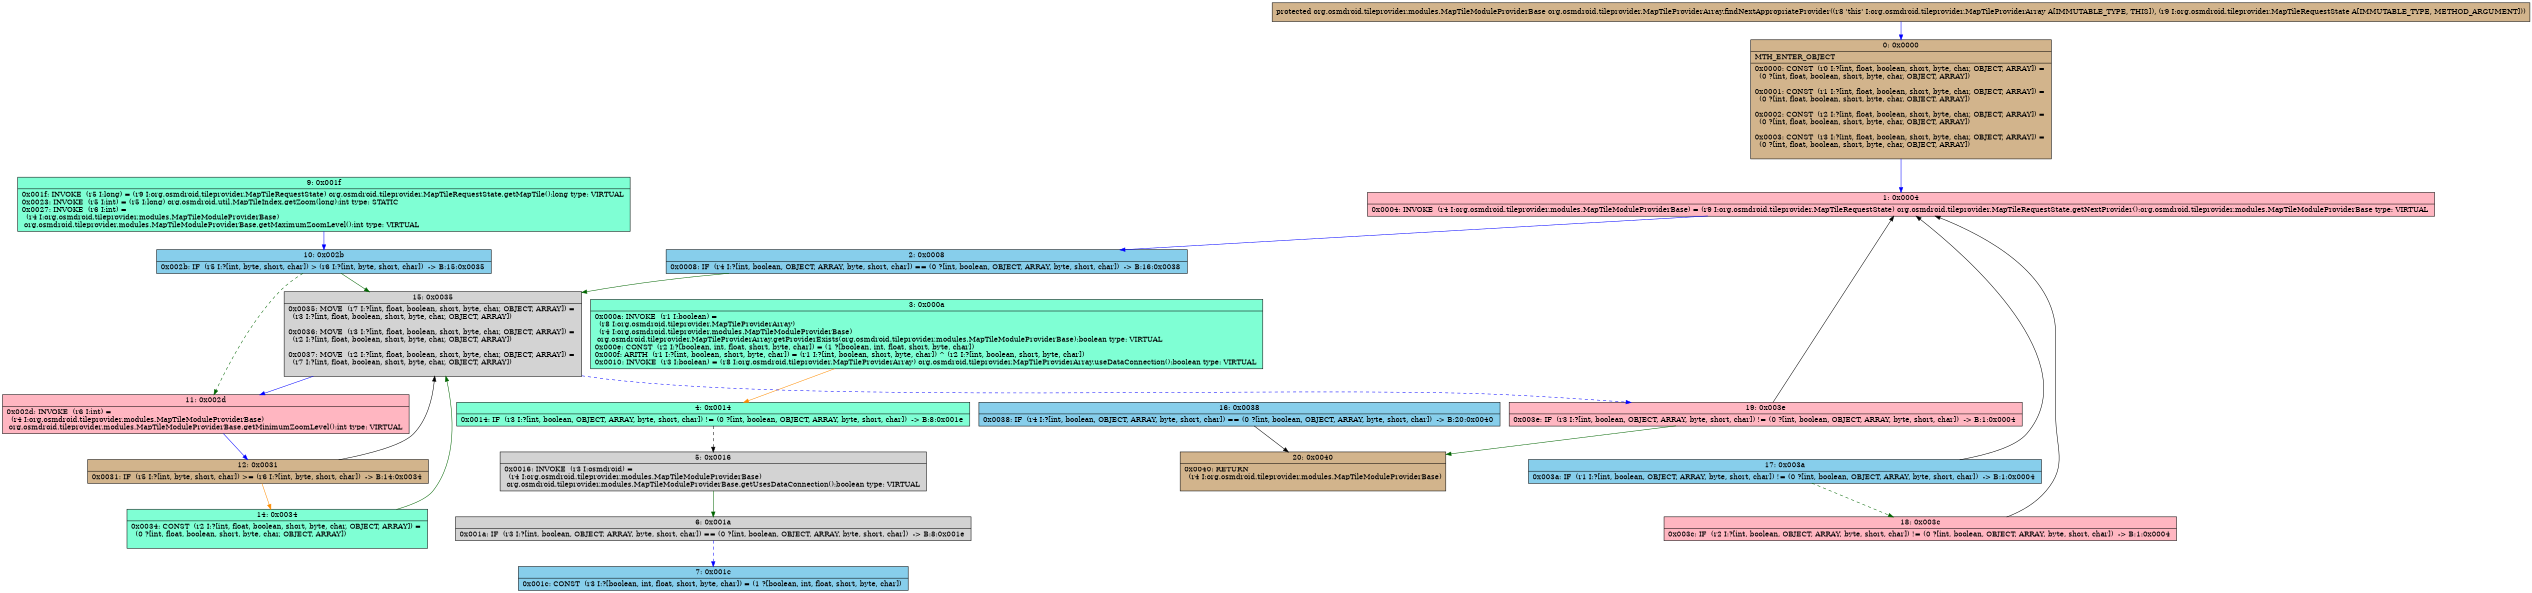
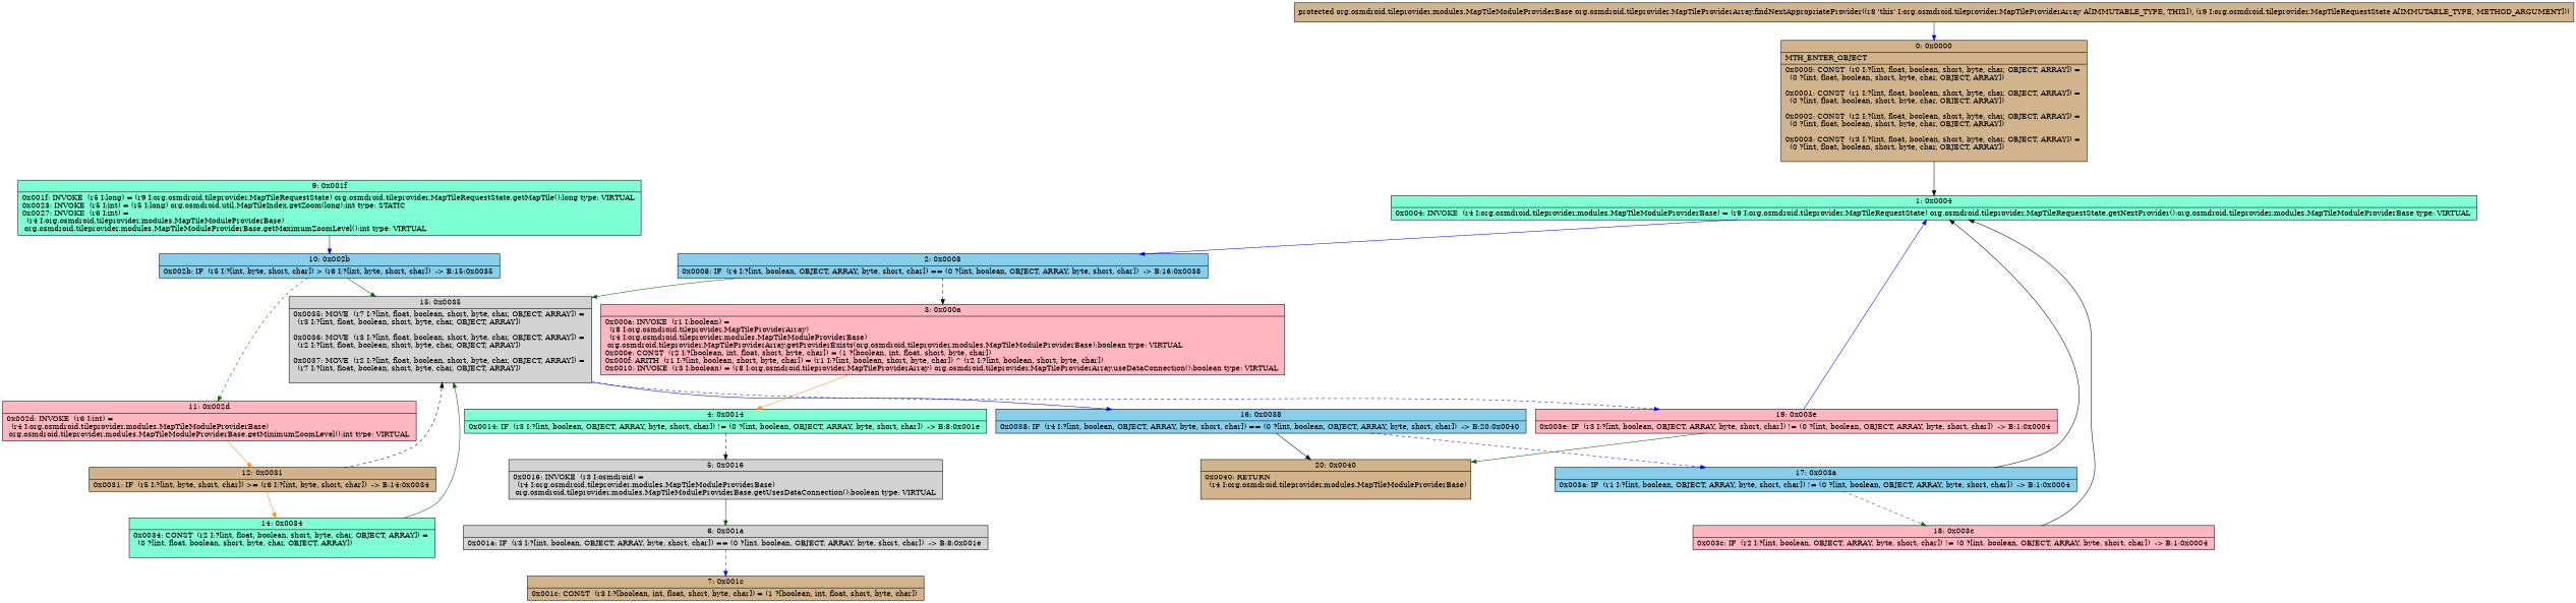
  digraph {
    node [fillcolor=tan shape=record style=filled]
    edge [color=black]
    n1 [label="{0\:\ 0x0000|MTH_ENTER_OBJECT\l|0x0000: CONST  (r0 I:?[int, float, boolean, short, byte, char, OBJECT, ARRAY]) = \l  (0 ?[int, float, boolean, short, byte, char, OBJECT, ARRAY])\l \l0x0001: CONST  (r1 I:?[int, float, boolean, short, byte, char, OBJECT, ARRAY]) = \l  (0 ?[int, float, boolean, short, byte, char, OBJECT, ARRAY])\l \l0x0002: CONST  (r2 I:?[int, float, boolean, short, byte, char, OBJECT, ARRAY]) = \l  (0 ?[int, float, boolean, short, byte, char, OBJECT, ARRAY])\l \l0x0003: CONST  (r3 I:?[int, float, boolean, short, byte, char, OBJECT, ARRAY]) = \l  (0 ?[int, float, boolean, short, byte, char, OBJECT, ARRAY])\l \l}"]
-   n2 [fillcolor=lightpink label="{1\:\ 0x0004|0x0004: INVOKE  (r4 I:org.osmdroid.tileprovider.modules.MapTileModuleProviderBase) = (r9 I:org.osmdroid.tileprovider.MapTileRequestState) org.osmdroid.tileprovider.MapTileRequestState.getNextProvider():org.osmdroid.tileprovider.modules.MapTileModuleProviderBase type: VIRTUAL \l}"]
+   n2 [fillcolor=aquamarine label="{1\:\ 0x0004|0x0004: INVOKE  (r4 I:org.osmdroid.tileprovider.modules.MapTileModuleProviderBase) = (r9 I:org.osmdroid.tileprovider.MapTileRequestState) org.osmdroid.tileprovider.MapTileRequestState.getNextProvider():org.osmdroid.tileprovider.modules.MapTileModuleProviderBase type: VIRTUAL \l}"]
    n3 [fillcolor=skyblue label="{2\:\ 0x0008|0x0008: IF  (r4 I:?[int, boolean, OBJECT, ARRAY, byte, short, char]) == (0 ?[int, boolean, OBJECT, ARRAY, byte, short, char])  \-\> B:16:0x0038 \l}"]
-   n4 [fillcolor=aquamarine label="{3\:\ 0x000a|0x000a: INVOKE  (r1 I:boolean) = \l  (r8 I:org.osmdroid.tileprovider.MapTileProviderArray)\l  (r4 I:org.osmdroid.tileprovider.modules.MapTileModuleProviderBase)\l org.osmdroid.tileprovider.MapTileProviderArray.getProviderExists(org.osmdroid.tileprovider.modules.MapTileModuleProviderBase):boolean type: VIRTUAL \l0x000e: CONST  (r2 I:?[boolean, int, float, short, byte, char]) = (1 ?[boolean, int, float, short, byte, char]) \l0x000f: ARITH  (r1 I:?[int, boolean, short, byte, char]) = (r1 I:?[int, boolean, short, byte, char]) ^ (r2 I:?[int, boolean, short, byte, char]) \l0x0010: INVOKE  (r3 I:boolean) = (r8 I:org.osmdroid.tileprovider.MapTileProviderArray) org.osmdroid.tileprovider.MapTileProviderArray.useDataConnection():boolean type: VIRTUAL \l}"]
+   n4 [fillcolor=lightpink label="{3\:\ 0x000a|0x000a: INVOKE  (r1 I:boolean) = \l  (r8 I:org.osmdroid.tileprovider.MapTileProviderArray)\l  (r4 I:org.osmdroid.tileprovider.modules.MapTileModuleProviderBase)\l org.osmdroid.tileprovider.MapTileProviderArray.getProviderExists(org.osmdroid.tileprovider.modules.MapTileModuleProviderBase):boolean type: VIRTUAL \l0x000e: CONST  (r2 I:?[boolean, int, float, short, byte, char]) = (1 ?[boolean, int, float, short, byte, char]) \l0x000f: ARITH  (r1 I:?[int, boolean, short, byte, char]) = (r1 I:?[int, boolean, short, byte, char]) ^ (r2 I:?[int, boolean, short, byte, char]) \l0x0010: INVOKE  (r3 I:boolean) = (r8 I:org.osmdroid.tileprovider.MapTileProviderArray) org.osmdroid.tileprovider.MapTileProviderArray.useDataConnection():boolean type: VIRTUAL \l}"]
    n5 [fillcolor=lightgrey label="{15\:\ 0x0035|0x0035: MOVE  (r7 I:?[int, float, boolean, short, byte, char, OBJECT, ARRAY]) = \l  (r3 I:?[int, float, boolean, short, byte, char, OBJECT, ARRAY])\l \l0x0036: MOVE  (r3 I:?[int, float, boolean, short, byte, char, OBJECT, ARRAY]) = \l  (r2 I:?[int, float, boolean, short, byte, char, OBJECT, ARRAY])\l \l0x0037: MOVE  (r2 I:?[int, float, boolean, short, byte, char, OBJECT, ARRAY]) = \l  (r7 I:?[int, float, boolean, short, byte, char, OBJECT, ARRAY])\l \l}"]
    n6 [fillcolor=aquamarine label="{4\:\ 0x0014|0x0014: IF  (r3 I:?[int, boolean, OBJECT, ARRAY, byte, short, char]) != (0 ?[int, boolean, OBJECT, ARRAY, byte, short, char])  \-\> B:8:0x001e \l}"]
    n7 [fillcolor=skyblue label="{16\:\ 0x0038|0x0038: IF  (r4 I:?[int, boolean, OBJECT, ARRAY, byte, short, char]) == (0 ?[int, boolean, OBJECT, ARRAY, byte, short, char])  \-\> B:20:0x0040 \l}"]
    n8 [fillcolor=skyblue label="{17\:\ 0x003a|0x003a: IF  (r1 I:?[int, boolean, OBJECT, ARRAY, byte, short, char]) != (0 ?[int, boolean, OBJECT, ARRAY, byte, short, char])  \-\> B:1:0x0004 \l}"]
    n9 [label="{20\:\ 0x0040|0x0040: RETURN  \l  (r4 I:org.osmdroid.tileprovider.modules.MapTileModuleProviderBase)\l \l}"]
    n10 [fillcolor=lightgrey label="{5\:\ 0x0016|0x0016: INVOKE  (r3 I:osmdroid) = \l  (r4 I:org.osmdroid.tileprovider.modules.MapTileModuleProviderBase)\l org.osmdroid.tileprovider.modules.MapTileModuleProviderBase.getUsesDataConnection():boolean type: VIRTUAL \l}"]
    n11 [fillcolor=lightgrey label="{6\:\ 0x001a|0x001a: IF  (r3 I:?[int, boolean, OBJECT, ARRAY, byte, short, char]) == (0 ?[int, boolean, OBJECT, ARRAY, byte, short, char])  \-\> B:8:0x001e \l}"]
-   n12 [fillcolor=skyblue label="{7\:\ 0x001c|0x001c: CONST  (r3 I:?[boolean, int, float, short, byte, char]) = (1 ?[boolean, int, float, short, byte, char]) \l}"]
+   n12 [label="{7\:\ 0x001c|0x001c: CONST  (r3 I:?[boolean, int, float, short, byte, char]) = (1 ?[boolean, int, float, short, byte, char]) \l}"]
    n13 [fillcolor=aquamarine label="{9\:\ 0x001f|0x001f: INVOKE  (r5 I:long) = (r9 I:org.osmdroid.tileprovider.MapTileRequestState) org.osmdroid.tileprovider.MapTileRequestState.getMapTile():long type: VIRTUAL \l0x0023: INVOKE  (r5 I:int) = (r5 I:long) org.osmdroid.util.MapTileIndex.getZoom(long):int type: STATIC \l0x0027: INVOKE  (r6 I:int) = \l  (r4 I:org.osmdroid.tileprovider.modules.MapTileModuleProviderBase)\l org.osmdroid.tileprovider.modules.MapTileModuleProviderBase.getMaximumZoomLevel():int type: VIRTUAL \l}"]
    n14 [fillcolor=skyblue label="{10\:\ 0x002b|0x002b: IF  (r5 I:?[int, byte, short, char]) \> (r6 I:?[int, byte, short, char])  \-\> B:15:0x0035 \l}"]
    n15 [fillcolor=lightpink label="{11\:\ 0x002d|0x002d: INVOKE  (r6 I:int) = \l  (r4 I:org.osmdroid.tileprovider.modules.MapTileModuleProviderBase)\l org.osmdroid.tileprovider.modules.MapTileModuleProviderBase.getMinimumZoomLevel():int type: VIRTUAL \l}"]
    n16 [label="{12\:\ 0x0031|0x0031: IF  (r5 I:?[int, byte, short, char]) \>= (r6 I:?[int, byte, short, char])  \-\> B:14:0x0034 \l}"]
    n17 [fillcolor=lightpink label="{19\:\ 0x003e|0x003e: IF  (r3 I:?[int, boolean, OBJECT, ARRAY, byte, short, char]) != (0 ?[int, boolean, OBJECT, ARRAY, byte, short, char])  \-\> B:1:0x0004 \l}"]
    n18 [fillcolor=aquamarine label="{14\:\ 0x0034|0x0034: CONST  (r2 I:?[int, float, boolean, short, byte, char, OBJECT, ARRAY]) = \l  (0 ?[int, float, boolean, short, byte, char, OBJECT, ARRAY])\l \l}"]
    n19 [fillcolor=lightpink label="{18\:\ 0x003c|0x003c: IF  (r2 I:?[int, boolean, OBJECT, ARRAY, byte, short, char]) != (0 ?[int, boolean, OBJECT, ARRAY, byte, short, char])  \-\> B:1:0x0004 \l}"]
    n20 [label="{protected org.osmdroid.tileprovider.modules.MapTileModuleProviderBase org.osmdroid.tileprovider.MapTileProviderArray.findNextAppropriateProvider((r8 'this' I:org.osmdroid.tileprovider.MapTileProviderArray A[IMMUTABLE_TYPE, THIS]), (r9 I:org.osmdroid.tileprovider.MapTileRequestState A[IMMUTABLE_TYPE, METHOD_ARGUMENT])) }"]
-   n1 -> n2 [color=blue]
+   n1 -> n2
    n2 -> n3 [color=blue]
+   n3 -> n4 [style=dashed]
    n3 -> n5 [color=darkgreen]
    n4 -> n6 [color=darkorange]
-   n5 -> n15 [color=blue]
+   n5 -> n7 [color=blue]
    n5 -> n17 [color=blue style=dashed]
    n6 -> n10 [style=dashed]
+   n7 -> n8 [color=blue style=dashed]
    n7 -> n9
    n8 -> n2
    n8 -> n19 [color=darkgreen style=dashed]
    n10 -> n11 [color=darkgreen]
    n11 -> n12 [color=blue style=dashed]
    n13 -> n14 [color=blue]
    n14 -> n5 [color=darkgreen]
    n14 -> n15 [color=darkgreen style=dashed]
-   n15 -> n16 [color=blue]
-   n16 -> n5 [style=solid]
+   n15 -> n16 [color=darkorange]
+   n16 -> n5 [style=dashed]
    n16 -> n18 [color=darkorange]
-   n17 -> n2
+   n17 -> n2 [color=blue]
    n17 -> n9 [color=darkgreen style=solid]
    n18 -> n5 [color=darkgreen]
    n19 -> n2
    n20 -> n1 [color=blue]
  }
